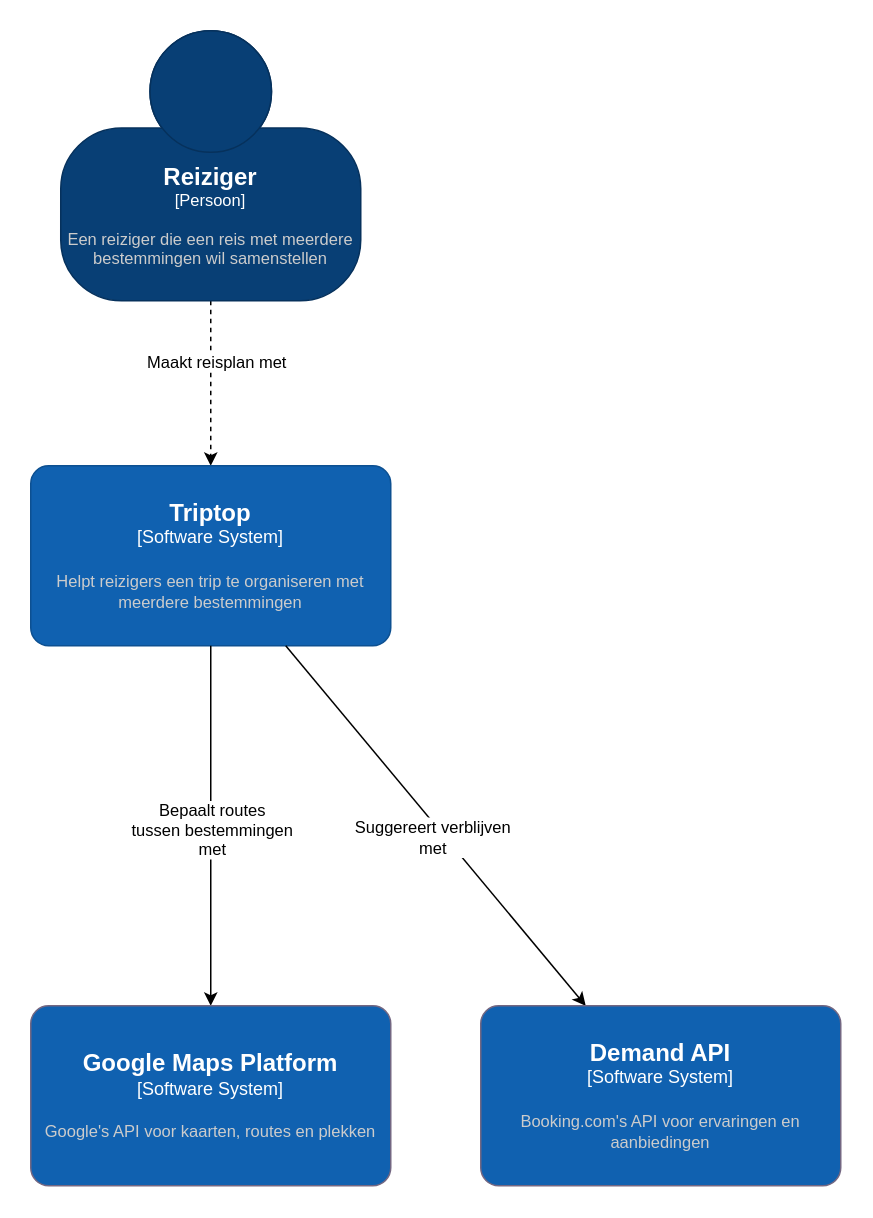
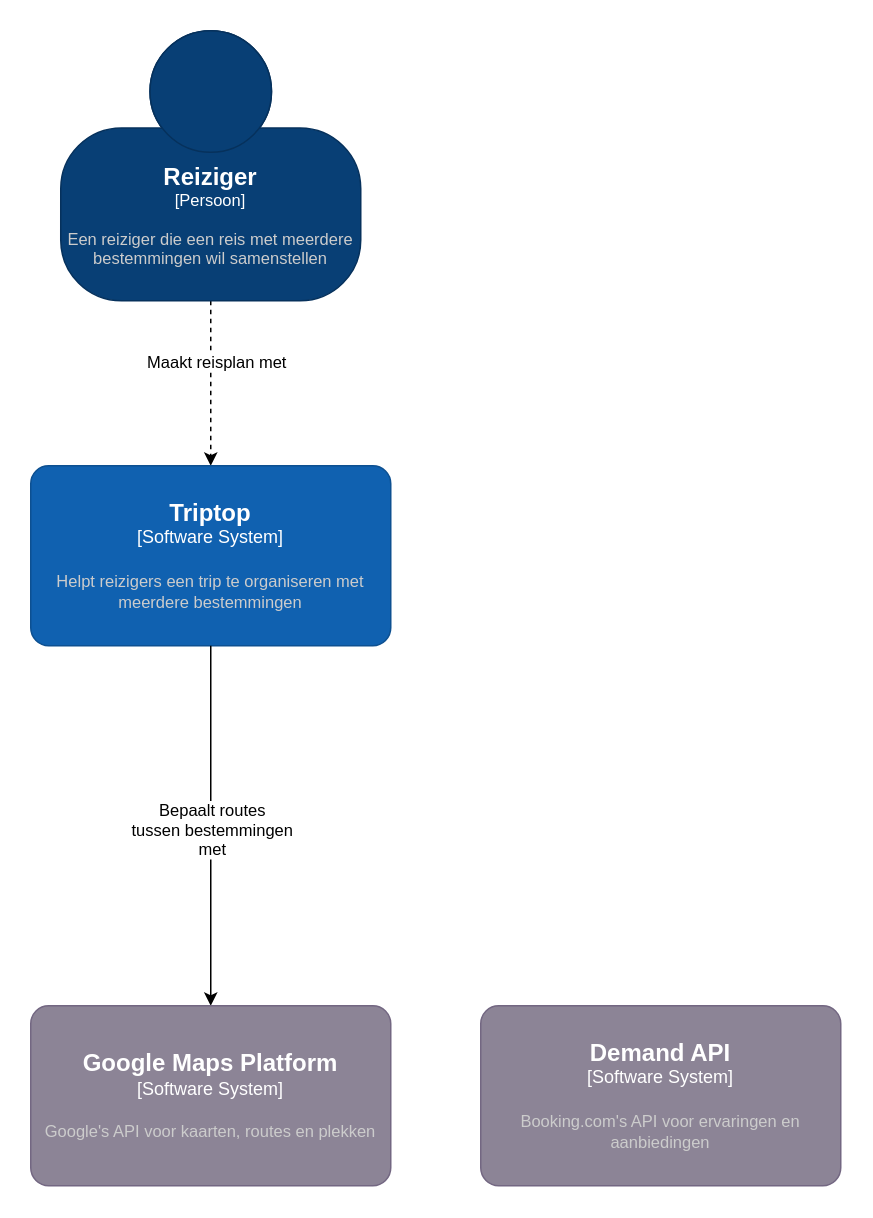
  <mxCell id="0" />
  <mxCell id="1" parent="0" />
  <mxCell id="2" value="" style="edgeStyle=none;rounded=0;orthogonalLoop=1;jettySize=auto;html=1;dashed=1;" parent="1" source="4" target="5" edge="1"><mxGeometry relative="1" as="geometry" /></mxCell>
  <mxCell id="3" value="Maakt reisplan met" style="edgeLabel;html=1;align=center;verticalAlign=middle;resizable=0;points=[];" parent="2" vertex="1" connectable="0"><mxGeometry x="-0.257" y="3" relative="1" as="geometry"><mxPoint y="-1" as="offset" /></mxGeometry></mxCell>
  <mxCell id="4" value="&lt;font style=&quot;font-size: 16px&quot;&gt;&lt;b&gt;Reiziger&lt;/b&gt;&lt;/font&gt;&lt;div&gt;[Persoon]&lt;/div&gt;&lt;br&gt;&lt;div&gt;&lt;font style=&quot;font-size: 11px&quot;&gt;&lt;font color=&quot;#cccccc&quot;&gt;Een reiziger die een reis met meerdere bestemmingen wil samenstellen&lt;/font&gt;&lt;/div&gt;" style="html=1;fontSize=11;dashed=0;whiteSpace=wrap;fillColor=#083F75;strokeColor=#06315C;fontColor=#ffffff;shape=mxgraph.c4.person2;align=center;metaEdit=1;points=[[0.5,0,0],[1,0.5,0],[1,0.75,0],[0.75,1,0],[0.5,1,0],[0.25,1,0],[0,0.75,0],[0,0.5,0]];resizable=0;" parent="1" vertex="1"><mxGeometry x="40" width="200" height="180" as="geometry" y="20" /></mxCell>
  <mxCell id="5" value="&lt;font style=&quot;font-size: 16px&quot;&gt;&lt;b&gt;Triptop&lt;/b&gt;&lt;/font&gt;&lt;div&gt;[Software System]&lt;/div&gt;&lt;br&gt;&lt;div&gt;&lt;font style=&quot;font-size: 11px&quot;&gt;&lt;font color=&quot;#cccccc&quot;&gt;Helpt reizigers een trip te organiseren met meerdere bestemmingen&lt;/font&gt;&lt;/div&gt;" style="rounded=1;whiteSpace=wrap;html=1;labelBackgroundColor=none;fillColor=#1061B0;fontColor=#ffffff;align=center;arcSize=10;strokeColor=#0D5091;metaEdit=1;resizable=0;points=[[0.25,0,0],[0.5,0,0],[0.75,0,0],[1,0.25,0],[1,0.5,0],[1,0.75,0],[0.75,1,0],[0.5,1,0],[0.25,1,0],[0,0.75,0],[0,0.5,0],[0,0.25,0]];" parent="1" vertex="1"><mxGeometry x="20" y="310" width="240" height="120" as="geometry" /></mxCell>
  <mxCell id="6" style="edgeStyle=none;rounded=0;orthogonalLoop=1;jettySize=auto;html=1;exitX=0.5;exitY=1;exitDx=0;exitDy=0;exitPerimeter=0;entryX=0.5;entryY=0;entryDx=0;entryDy=0;entryPerimeter=0;" parent="1" source="5" target="8" edge="1"><mxGeometry relative="1" as="geometry"><mxPoint x="90" y="620" as="targetPoint" /></mxGeometry></mxCell>
  <mxCell id="7" value="Bepaalt routes&lt;div&gt;tussen bestemmingen&lt;/div&gt;&lt;div&gt;met&lt;/div&gt;" style="edgeLabel;html=1;align=center;verticalAlign=middle;resizable=0;points=[];" parent="6" vertex="1" connectable="0"><mxGeometry x="0.029" relative="1" as="geometry"><mxPoint y="-1" as="offset" /></mxGeometry></mxCell>
- <mxCell id="8" value="&lt;font style=&quot;font-size: 16px&quot;&gt;&lt;b&gt;Google Maps Platform&lt;/b&gt;&lt;/font&gt;&lt;div&gt;[Software System]&lt;/div&gt;&lt;br&gt;&lt;div&gt;&lt;font style=&quot;font-size: 11px&quot;&gt;&lt;font color=&quot;#cccccc&quot;&gt;Google's API voor kaarten, routes en plekken&lt;/font&gt;&lt;/div&gt;" style="rounded=1;whiteSpace=wrap;html=1;labelBackgroundColor=none;fillColor=#1061b0;fontColor=#ffffff;align=center;arcSize=10;strokeColor=#736782;metaEdit=1;resizable=0;points=[[0.25,0,0],[0.5,0,0],[0.75,0,0],[1,0.25,0],[1,0.5,0],[1,0.75,0],[0.75,1,0],[0.5,1,0],[0.25,1,0],[0,0.75,0],[0,0.5,0],[0,0.25,0]];" parent="1" vertex="1"><mxGeometry x="20" y="670" width="240" height="120" as="geometry" /></mxCell>
- <mxCell id="9" style="edgeStyle=none;rounded=0;orthogonalLoop=1;jettySize=auto;html=1;" parent="1" source="5" edge="1" target="11"><mxGeometry relative="1" as="geometry"><mxPoint x="410" y="660" as="targetPoint" /><mxPoint x="240" y="520" as="sourcePoint" /></mxGeometry></mxCell>
- <mxCell id="10" value="Suggereert verblijven&lt;div&gt;met&lt;/div&gt;" style="edgeLabel;html=1;align=center;verticalAlign=middle;resizable=0;points=[];" parent="9" vertex="1" connectable="0"><mxGeometry x="0.027" y="-7" relative="1" as="geometry"><mxPoint as="offset" /></mxGeometry></mxCell>
- <mxCell id="11" value="&lt;font style=&quot;font-size: 16px&quot;&gt;&lt;b&gt;Demand API&lt;/b&gt;&lt;/font&gt;&lt;div&gt;[Software System]&lt;/div&gt;&lt;br&gt;&lt;div&gt;&lt;font style=&quot;font-size: 11px&quot;&gt;&lt;font color=&quot;#cccccc&quot;&gt;Booking.com's API voor ervaringen en aanbiedingen&lt;/font&gt;&lt;/div&gt;" style="rounded=1;whiteSpace=wrap;html=1;labelBackgroundColor=none;fillColor=#1061b0;fontColor=#ffffff;align=center;arcSize=10;strokeColor=#736782;metaEdit=1;resizable=0;points=[[0.25,0,0],[0.5,0,0],[0.75,0,0],[1,0.25,0],[1,0.5,0],[1,0.75,0],[0.75,1,0],[0.5,1,0],[0.25,1,0],[0,0.75,0],[0,0.5,0],[0,0.25,0]];" parent="1" vertex="1"><mxGeometry x="320" y="670" width="240" height="120" as="geometry" /></mxCell>
+ <mxCell id="8" value="&lt;font style=&quot;font-size: 16px&quot;&gt;&lt;b&gt;Google Maps Platform&lt;/b&gt;&lt;/font&gt;&lt;div&gt;[Software System]&lt;/div&gt;&lt;br&gt;&lt;div&gt;&lt;font style=&quot;font-size: 11px&quot;&gt;&lt;font color=&quot;#cccccc&quot;&gt;Google's API voor kaarten, routes en plekken&lt;/font&gt;&lt;/div&gt;" style="rounded=1;whiteSpace=wrap;html=1;labelBackgroundColor=none;fillColor=#8C8496;fontColor=#ffffff;align=center;arcSize=10;strokeColor=#736782;metaEdit=1;resizable=0;points=[[0.25,0,0],[0.5,0,0],[0.75,0,0],[1,0.25,0],[1,0.5,0],[1,0.75,0],[0.75,1,0],[0.5,1,0],[0.25,1,0],[0,0.75,0],[0,0.5,0],[0,0.25,0]];" parent="1" vertex="1"><mxGeometry x="20" y="670" width="240" height="120" as="geometry" /></mxCell>
+ <mxCell id="11" value="&lt;font style=&quot;font-size: 16px&quot;&gt;&lt;b&gt;Demand API&lt;/b&gt;&lt;/font&gt;&lt;div&gt;[Software System]&lt;/div&gt;&lt;br&gt;&lt;div&gt;&lt;font style=&quot;font-size: 11px&quot;&gt;&lt;font color=&quot;#cccccc&quot;&gt;Booking.com's API voor ervaringen en aanbiedingen&lt;/font&gt;&lt;/div&gt;" style="rounded=1;whiteSpace=wrap;html=1;labelBackgroundColor=none;fillColor=#8C8496;fontColor=#ffffff;align=center;arcSize=10;strokeColor=#736782;metaEdit=1;resizable=0;points=[[0.25,0,0],[0.5,0,0],[0.75,0,0],[1,0.25,0],[1,0.5,0],[1,0.75,0],[0.75,1,0],[0.5,1,0],[0.25,1,0],[0,0.75,0],[0,0.5,0],[0,0.25,0]];" parent="1" vertex="1"><mxGeometry x="320" y="670" width="240" height="120" as="geometry" /></mxCell>
